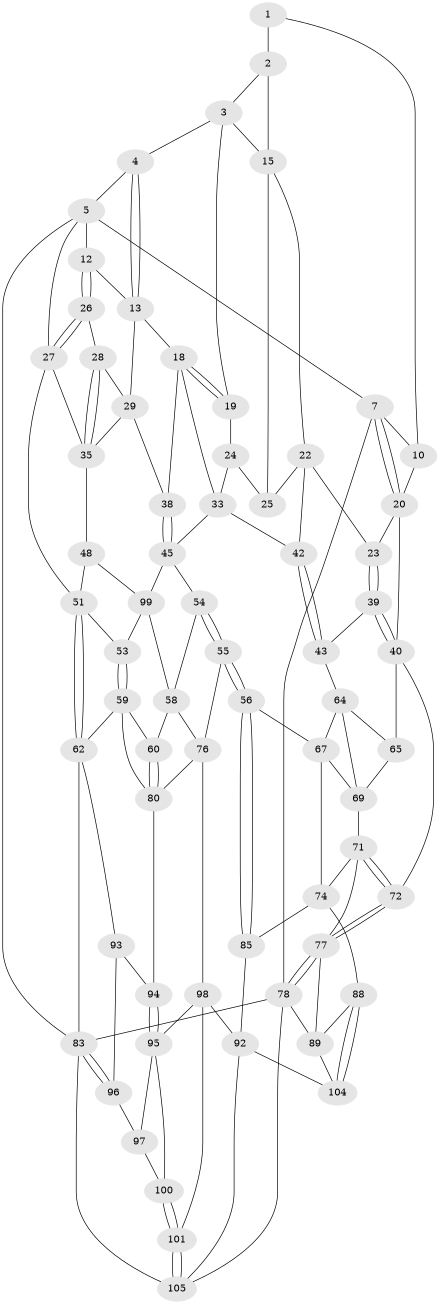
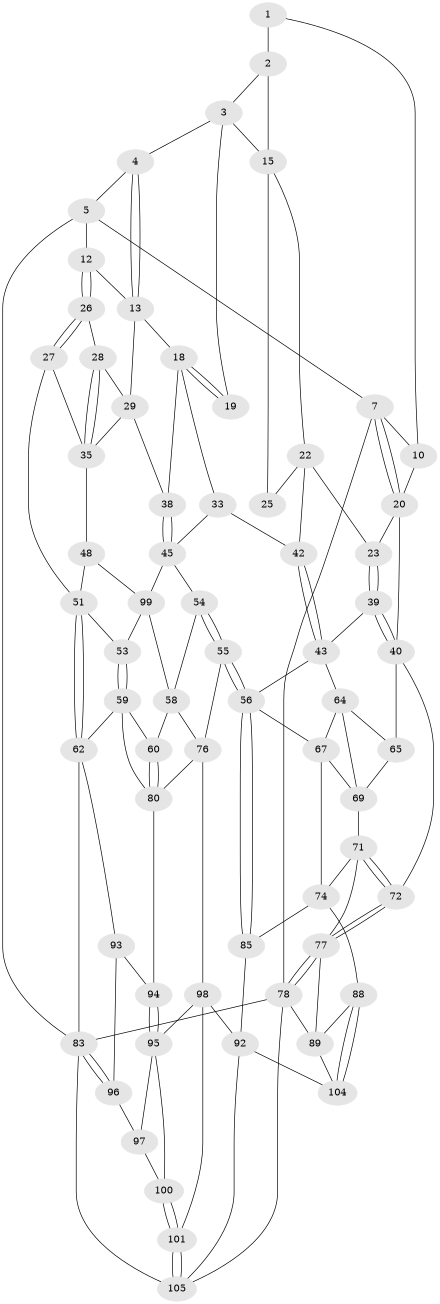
  graph {
    node [color=gray90 style=filled]
    1 [super="+9"]
    2 [super="+11"]
    10
    3 [super="+14"]
    15 [super="+16"]
    20 [super="+21"]
    4
    19
    22 [super="+34"]
    25 [super="+31"]
    5 [super="+6"]
    13 [super="+17"]
-   24 [super="+30"]
    7 [super="+8"]
    12
    27 [super="+36"]
    83 [super="+107"]
    18 [super="+32"]
    29 [super="+37"]
    78 [super="+79"]
    26
    35 [super="+47"]
    51 [super="+52"]
    105 [super="+106"]
    96
    23
    40 [super="+66"]
    89 [super="+102"]
    28
    33 [super="+41"]
    38
    42
    45 [super="+46"]
    39
    65
    72
    43 [super="+44"]
    48
    53
    62 [super="+84"]
    n41 [label=99 super="+50"]
    54
    56 [super="+57"]
    64 [super="+68"]
    69 [super="+70"]
    77 [super="+87"]
    67 [super="+73"]
    85
    58 [super="+61"]
    55
    59 [super="+63"]
    76 [super="+81"]
    60
    93
    80 [super="+82"]
    n56 [label=98 super="+91"]
    74 [super="+86"]
    92 [super="+103"]
    94
    71 [super="+75"]
    88
    104
    95 [super="+99"]
    101
    97 [super="+98"]
    100
    1 -- 2 [weight=2]
    1 -- 10
    2 -- 3
    2 -- 15
    10 -- 20
    3 -- 15
    3 -- 4
    3 -- 19
    15 -- 22
    15 -- 25
    20 -- 23
    20 -- 40
    4 -- 5
    4 -- 13
    4 -- 13
-   19 -- 24
    22 -- 25
    22 -- 23
    22 -- 42
    5 -- 7
    5 -- 12
-   5 -- 27
    5 -- 83
    13 -- 18
    13 -- 29
-   24 -- 25 [weight=2]
-   24 -- 33
    7 -- 10
    7 -- 20
    7 -- 20
    7 -- 78
    12 -- 13
    12 -- 26
    12 -- 26
    27 -- 35
    27 -- 51
    83 -- 105
    83 -- 96
    83 -- 96
    18 -- 19
    18 -- 19
    18 -- 33
    18 -- 38
    29 -- 35
    29 -- 38
    78 -- 83
    78 -- 105
    78 -- 89
    26 -- 27
    26 -- 27
    26 -- 28
    35 -- 48
    51 -- 53
    51 -- 62
    51 -- 62
    96 -- 97
    23 -- 39
    23 -- 39
    40 -- 65
    40 -- 72
    89 -- 104
    28 -- 29
    28 -- 35
    28 -- 35
    33 -- 42
    33 -- 45
    38 -- 45
    38 -- 45
    42 -- 43
    42 -- 43
    45 -- n41
    45 -- 54
    39 -- 40
    39 -- 40
    39 -- 43
    65 -- 69
    72 -- 77
    72 -- 77
+   43 -- 56
    43 -- 64
    48 -- 51
    48 -- n41
    53 -- 59
    53 -- 59
    62 -- 83
    62 -- 93
    n41 -- 53
    n41 -- 58
    54 -- 58
    54 -- 55
    54 -- 55
    56 -- 67
    56 -- 85
    56 -- 85
    64 -- 65
    64 -- 69
    64 -- 67
    69 -- 71
    77 -- 78
    77 -- 78
    77 -- 89
    67 -- 69
    67 -- 74
    85 -- 92
    58 -- 76
    58 -- 60
    55 -- 56
    55 -- 56
    55 -- 76
    59 -- 62
    59 -- 60
    59 -- 80
    76 -- 80
    76 -- n56
    60 -- 80
    60 -- 80
    93 -- 96
    93 -- 94
    80 -- 94
    n56 -- 92
    n56 -- 95
    n56 -- 101
    74 -- 85
    74 -- 88
    92 -- 105
    92 -- 104
    94 -- 95
    94 -- 95
    71 -- 72
    71 -- 72
    71 -- 77
    71 -- 74
    88 -- 89
    88 -- 104
    88 -- 104
    95 -- 97
    95 -- 100
    101 -- 105
    101 -- 105
    97 -- 100
    100 -- 101
    100 -- 101
  }
